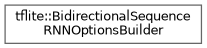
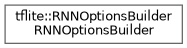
  digraph {
    rankdir=LR
-   n1 [color=grey40 fillcolor=white fontname=Helvetica fontsize=10 height=0.2 label="tflite::BidirectionalSequence\lRNNOptionsBuilder" shape=box style=filled width=0.4]
+   n1 [color=grey40 fillcolor=white fontname=Helvetica fontsize=10 height=0.2 label="tflite::RNNOptionsBuilder\lRNNOptionsBuilder" shape=box style=filled width=0.4]
  }
